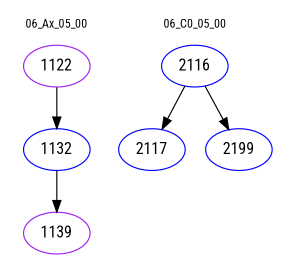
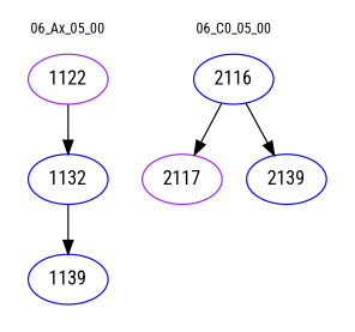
  digraph {
    fontname="Roboto Condensed"
    node [color=blue fontname="Roboto Condensed"]
    edge [color=black fontname="Roboto Condensed"]
    n1 [label=1132]
-   n2 [color=purple label=1139]
+   n2 [label=1139]
    n3 [color=purple label=1122]
    n4 [label=2116]
-   n5 [label=2117]
-   n6 [label=2199]
+   n5 [color=purple label=2117]
+   n6 [label=2139]
    subgraph cluster_1 {
      color=white
      fontsize=10
      label="06_Ax_05_00"
      n1
      n2
      n3
    }
    subgraph cluster_2 {
      color=white
      fontsize=10
      label="06_C0_05_00"
      n4
      n5
      n6
    }
    n1 -> n2
    n3 -> n1
    n4 -> n5
    n4 -> n6
  }
